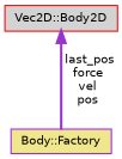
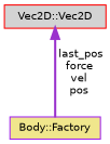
  digraph {
    node [fontname=Helvetica fontsize=10 shape=record style=filled]
    n1 [color=purple fillcolor=khaki fontcolor=black height=0.2 label="Body::Factory" width=0.4]
-   n2 [color=red fillcolor=lightgrey height=0.2 label="Vec2D::Body2D" width=0.4]
+   n2 [color=red fillcolor=lightgrey height=0.2 label="Vec2D::Vec2D" width=0.4]
    n2 -> n1 [color=darkorchid3 dir=back fontname=Helvetica fontsize=10 label=" last_pos\nforce\nvel\npos" labelfontname=Helvetica labelfontsize=10 style=bold]
  }
